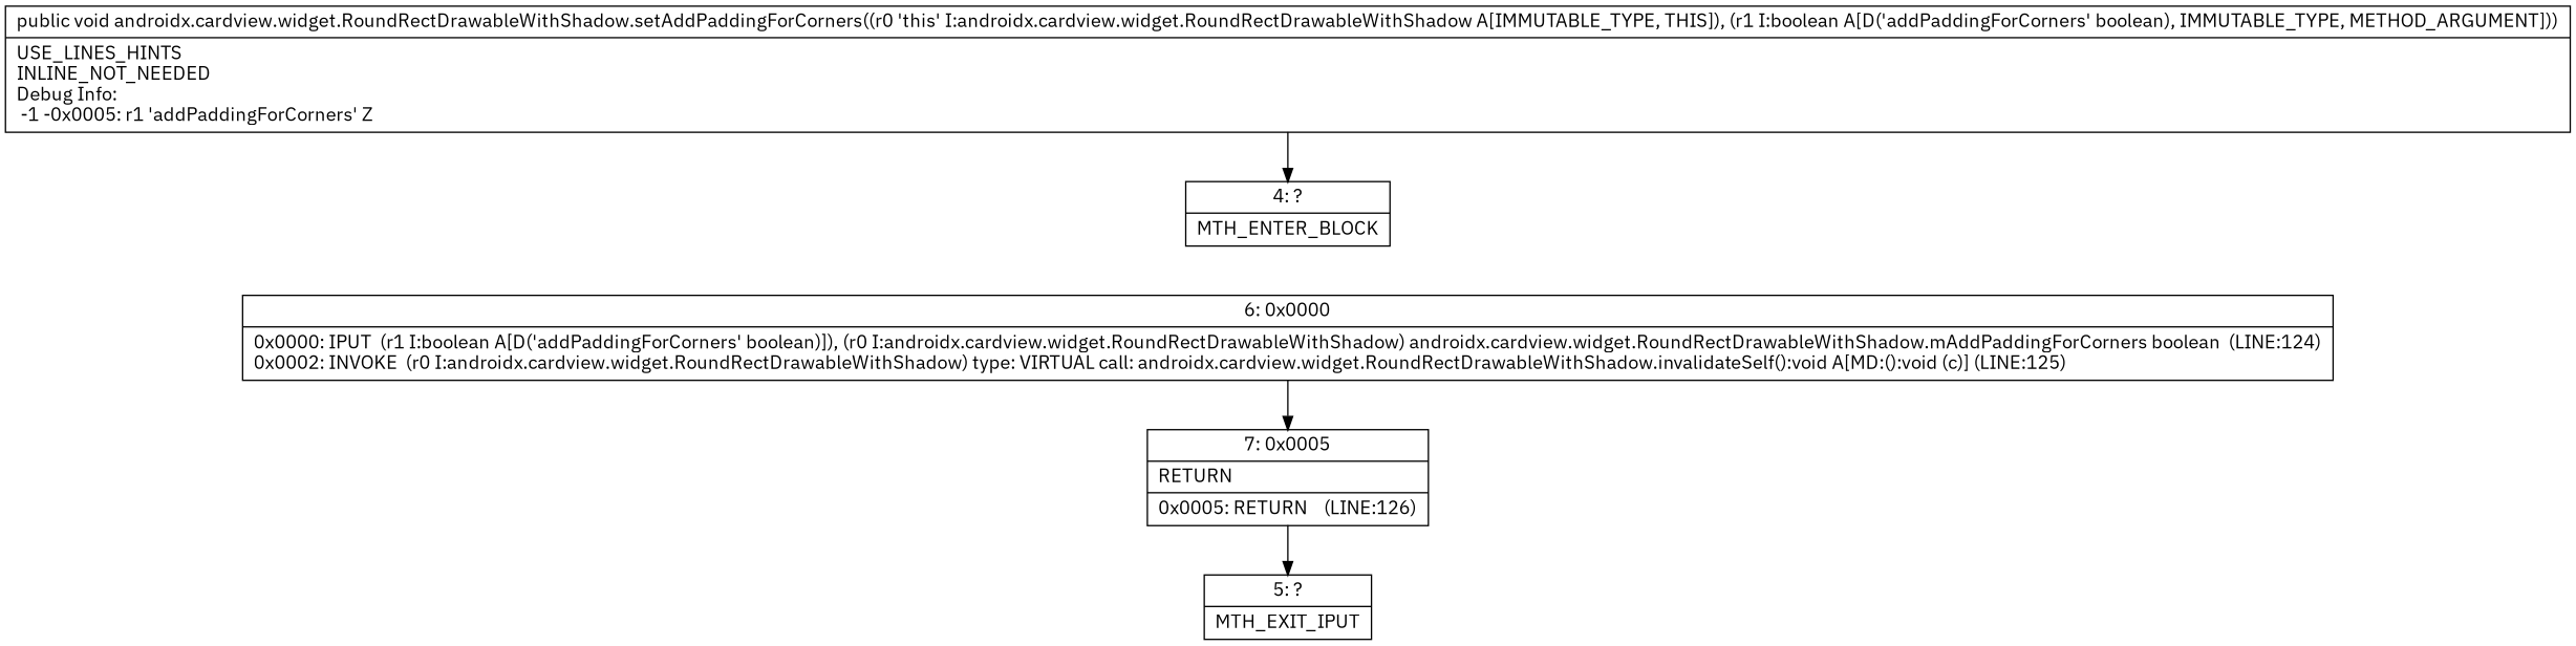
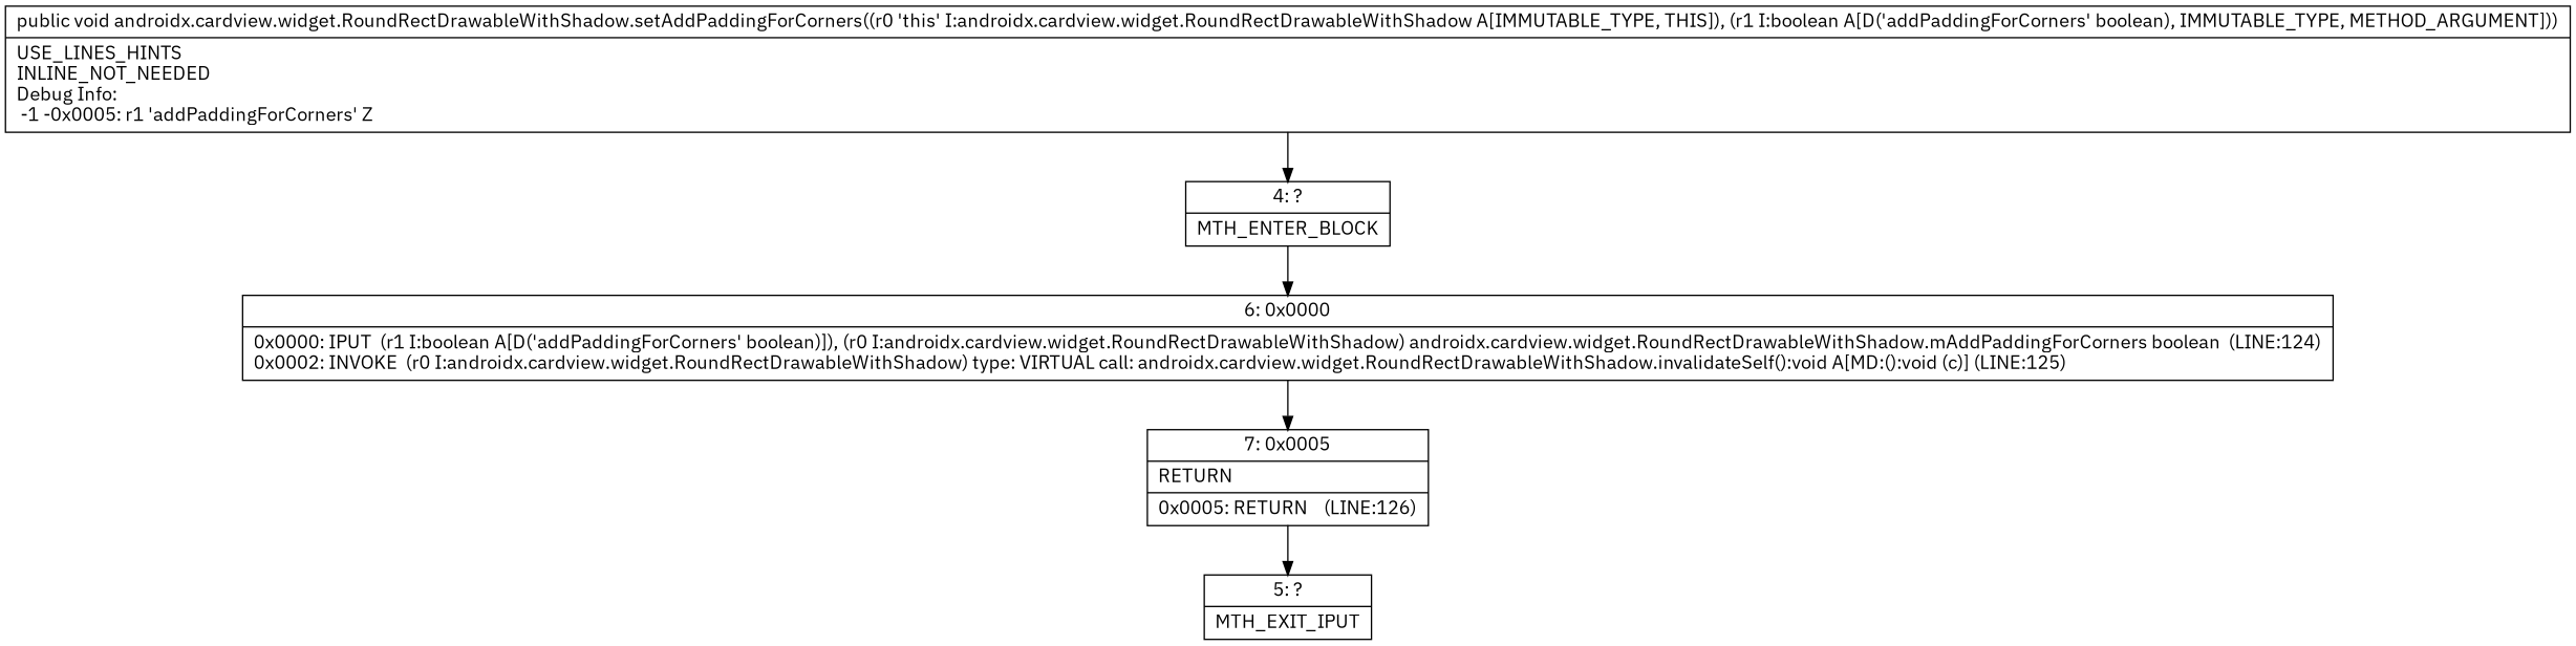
  digraph {
    fontname="IBM Plex Sans"
    node [fontname="IBM Plex Sans" shape=record]
    edge [fontname="IBM Plex Sans"]
    n1 [label="{4\:\ ?|MTH_ENTER_BLOCK\l}"]
    n2 [label="{6\:\ 0x0000|0x0000: IPUT  (r1 I:boolean A[D('addPaddingForCorners' boolean)]), (r0 I:androidx.cardview.widget.RoundRectDrawableWithShadow) androidx.cardview.widget.RoundRectDrawableWithShadow.mAddPaddingForCorners boolean  (LINE:124)\l0x0002: INVOKE  (r0 I:androidx.cardview.widget.RoundRectDrawableWithShadow) type: VIRTUAL call: androidx.cardview.widget.RoundRectDrawableWithShadow.invalidateSelf():void A[MD:():void (c)] (LINE:125)\l}"]
    n3 [label="{7\:\ 0x0005|RETURN\l|0x0005: RETURN    (LINE:126)\l}"]
    n4 [label="{5\:\ ?|MTH_EXIT_IPUT\l}"]
    n5 [label="{public void androidx.cardview.widget.RoundRectDrawableWithShadow.setAddPaddingForCorners((r0 'this' I:androidx.cardview.widget.RoundRectDrawableWithShadow A[IMMUTABLE_TYPE, THIS]), (r1 I:boolean A[D('addPaddingForCorners' boolean), IMMUTABLE_TYPE, METHOD_ARGUMENT]))  | USE_LINES_HINTS\lINLINE_NOT_NEEDED\lDebug Info:\l  \-1 \-0x0005: r1 'addPaddingForCorners' Z\l}"]
+   n1 -> n2
    n2 -> n3
    n3 -> n4
    n5 -> n1
  }
